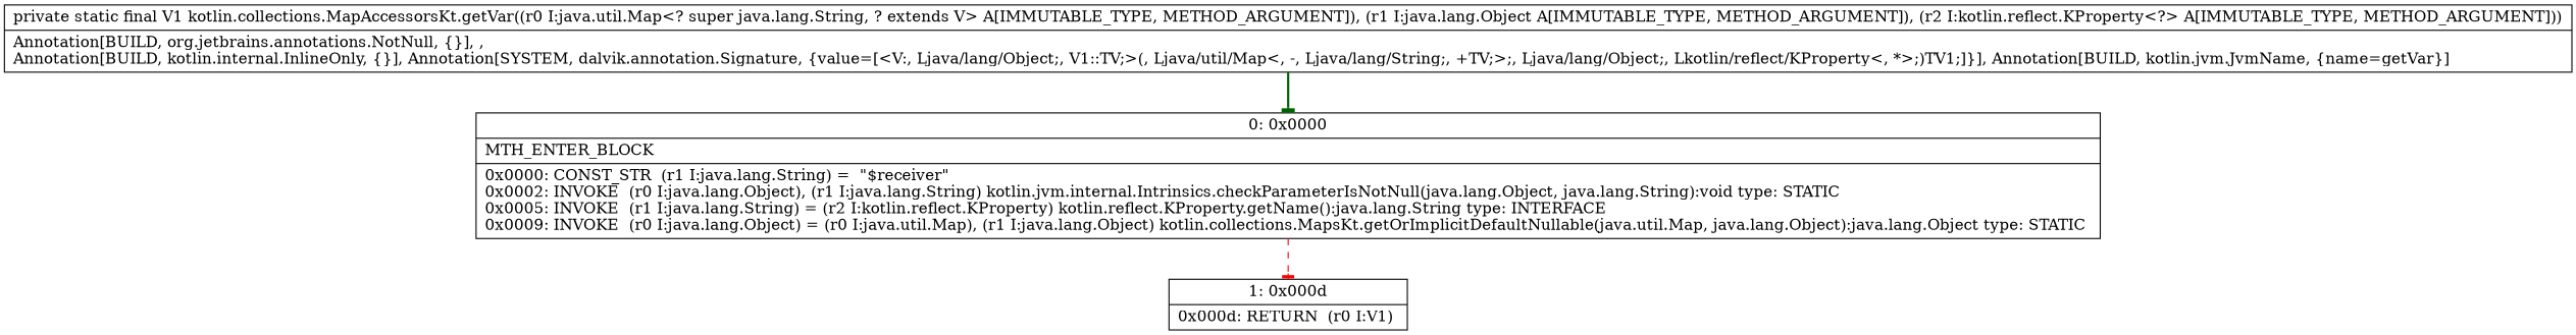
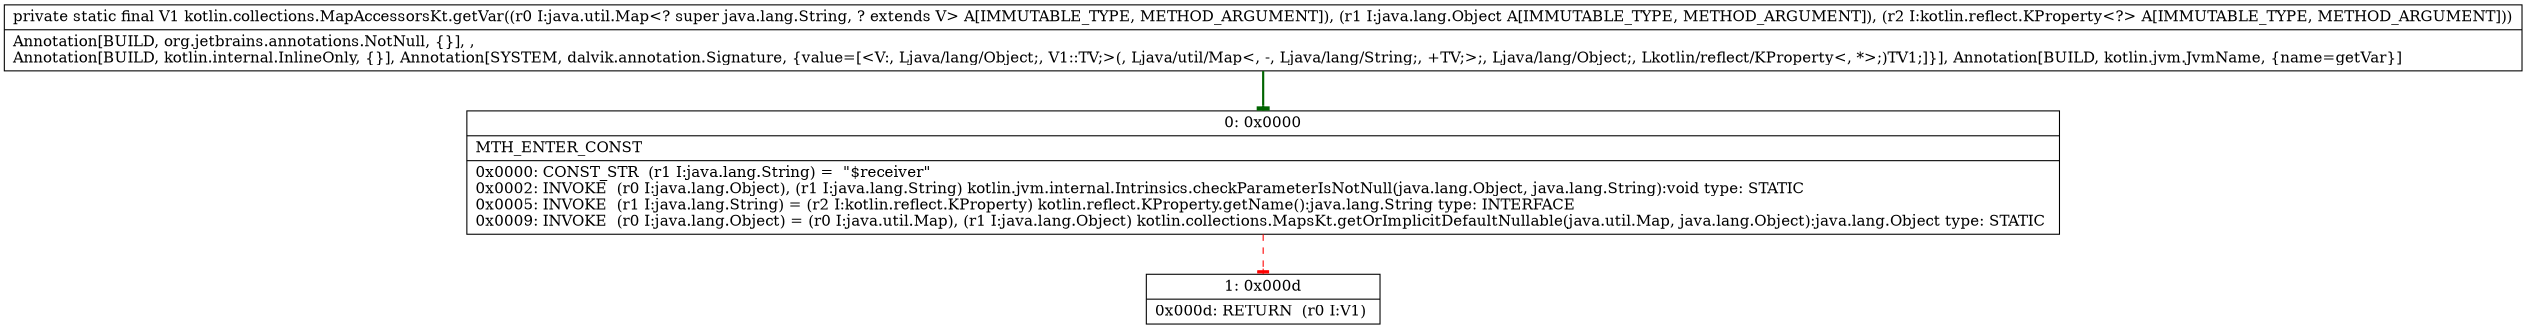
  digraph {
    node [shape=record]
    edge [arrowhead=tee]
-   n1 [label="{0\:\ 0x0000|MTH_ENTER_BLOCK\l|0x0000: CONST_STR  (r1 I:java.lang.String) =  \"$receiver\" \l0x0002: INVOKE  (r0 I:java.lang.Object), (r1 I:java.lang.String) kotlin.jvm.internal.Intrinsics.checkParameterIsNotNull(java.lang.Object, java.lang.String):void type: STATIC \l0x0005: INVOKE  (r1 I:java.lang.String) = (r2 I:kotlin.reflect.KProperty) kotlin.reflect.KProperty.getName():java.lang.String type: INTERFACE \l0x0009: INVOKE  (r0 I:java.lang.Object) = (r0 I:java.util.Map), (r1 I:java.lang.Object) kotlin.collections.MapsKt.getOrImplicitDefaultNullable(java.util.Map, java.lang.Object):java.lang.Object type: STATIC \l}"]
+   n1 [label="{0\:\ 0x0000|MTH_ENTER_CONST\l|0x0000: CONST_STR  (r1 I:java.lang.String) =  \"$receiver\" \l0x0002: INVOKE  (r0 I:java.lang.Object), (r1 I:java.lang.String) kotlin.jvm.internal.Intrinsics.checkParameterIsNotNull(java.lang.Object, java.lang.String):void type: STATIC \l0x0005: INVOKE  (r1 I:java.lang.String) = (r2 I:kotlin.reflect.KProperty) kotlin.reflect.KProperty.getName():java.lang.String type: INTERFACE \l0x0009: INVOKE  (r0 I:java.lang.Object) = (r0 I:java.util.Map), (r1 I:java.lang.Object) kotlin.collections.MapsKt.getOrImplicitDefaultNullable(java.util.Map, java.lang.Object):java.lang.Object type: STATIC \l}"]
    n2 [label="{1\:\ 0x000d|0x000d: RETURN  (r0 I:V1) \l}"]
    n3 [label="{private static final V1 kotlin.collections.MapAccessorsKt.getVar((r0 I:java.util.Map\<? super java.lang.String, ? extends V\> A[IMMUTABLE_TYPE, METHOD_ARGUMENT]), (r1 I:java.lang.Object A[IMMUTABLE_TYPE, METHOD_ARGUMENT]), (r2 I:kotlin.reflect.KProperty\<?\> A[IMMUTABLE_TYPE, METHOD_ARGUMENT]))  | Annotation[BUILD, org.jetbrains.annotations.NotNull, \{\}], , \lAnnotation[BUILD, kotlin.internal.InlineOnly, \{\}], Annotation[SYSTEM, dalvik.annotation.Signature, \{value=[\<V:, Ljava\/lang\/Object;, V1::TV;\>(, Ljava\/util\/Map\<, \-, Ljava\/lang\/String;, +TV;\>;, Ljava\/lang\/Object;, Lkotlin\/reflect\/KProperty\<, *\>;)TV1;]\}], Annotation[BUILD, kotlin.jvm.JvmName, \{name=getVar\}]\l}"]
    n1 -> n2 [color=red style=dashed]
    n3 -> n1 [color=darkgreen style=bold]
  }
